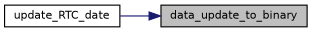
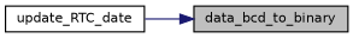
  digraph {
    rankdir=RL
    node [color=black fontname=Helvetica fontsize=10 shape=record]
-   n1 [fillcolor=grey75 fontcolor=black height=0.2 label=data_update_to_binary style=filled width=0.4]
+   n1 [fillcolor=grey75 fontcolor=black height=0.2 label=data_bcd_to_binary style=filled width=0.4]
    n2 [height=0.2 label=update_RTC_date width=0.4]
    n1 -> n2 [color=midnightblue dir=back fontname=Helvetica fontsize=10 labelfontname=Helvetica labelfontsize=10 style=solid]
  }
